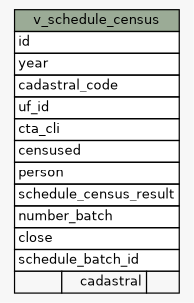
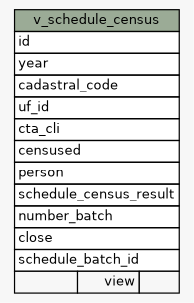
  digraph {
    bgcolor="#f7f7f7"
    rankdir=RL
-   n1 [fontname=Helvetica fontsize=11 label=<     <TABLE BORDER="0" CELLBORDER="1" CELLSPACING="0" BGCOLOR="#ffffff">       <TR><TD PORT="v_schedule_census.heading" COLSPAN="3" BGCOLOR="#9bab96" ALIGN="CENTER">v_schedule_census</TD></TR>       <TR><TD PORT="id" COLSPAN="3" ALIGN="LEFT">id</TD></TR>       <TR><TD PORT="year" COLSPAN="3" ALIGN="LEFT">year</TD></TR>       <TR><TD PORT="cadastral_code" COLSPAN="3" ALIGN="LEFT">cadastral_code</TD></TR>       <TR><TD PORT="uf_id" COLSPAN="3" ALIGN="LEFT">uf_id</TD></TR>       <TR><TD PORT="cta_cli" COLSPAN="3" ALIGN="LEFT">cta_cli</TD></TR>       <TR><TD PORT="censused" COLSPAN="3" ALIGN="LEFT">censused</TD></TR>       <TR><TD PORT="person" COLSPAN="3" ALIGN="LEFT">person</TD></TR>       <TR><TD PORT="schedule_census_result" COLSPAN="3" ALIGN="LEFT">schedule_census_result</TD></TR>       <TR><TD PORT="number_batch" COLSPAN="3" ALIGN="LEFT">number_batch</TD></TR>       <TR><TD PORT="close" COLSPAN="3" ALIGN="LEFT">close</TD></TR>       <TR><TD PORT="schedule_batch_id" COLSPAN="3" ALIGN="LEFT">schedule_batch_id</TD></TR>       <TR><TD ALIGN="LEFT" BGCOLOR="#f7f7f7">  </TD><TD ALIGN="RIGHT" BGCOLOR="#f7f7f7">cadastral</TD><TD ALIGN="RIGHT" BGCOLOR="#f7f7f7">  </TD></TR>     </TABLE>> shape=plaintext]
+   n1 [fontname=Helvetica fontsize=11 label=<     <TABLE BORDER="0" CELLBORDER="1" CELLSPACING="0" BGCOLOR="#ffffff">       <TR><TD PORT="v_schedule_census.heading" COLSPAN="3" BGCOLOR="#9bab96" ALIGN="CENTER">v_schedule_census</TD></TR>       <TR><TD PORT="id" COLSPAN="3" ALIGN="LEFT">id</TD></TR>       <TR><TD PORT="year" COLSPAN="3" ALIGN="LEFT">year</TD></TR>       <TR><TD PORT="cadastral_code" COLSPAN="3" ALIGN="LEFT">cadastral_code</TD></TR>       <TR><TD PORT="uf_id" COLSPAN="3" ALIGN="LEFT">uf_id</TD></TR>       <TR><TD PORT="cta_cli" COLSPAN="3" ALIGN="LEFT">cta_cli</TD></TR>       <TR><TD PORT="censused" COLSPAN="3" ALIGN="LEFT">censused</TD></TR>       <TR><TD PORT="person" COLSPAN="3" ALIGN="LEFT">person</TD></TR>       <TR><TD PORT="schedule_census_result" COLSPAN="3" ALIGN="LEFT">schedule_census_result</TD></TR>       <TR><TD PORT="number_batch" COLSPAN="3" ALIGN="LEFT">number_batch</TD></TR>       <TR><TD PORT="close" COLSPAN="3" ALIGN="LEFT">close</TD></TR>       <TR><TD PORT="schedule_batch_id" COLSPAN="3" ALIGN="LEFT">schedule_batch_id</TD></TR>       <TR><TD ALIGN="LEFT" BGCOLOR="#f7f7f7">  </TD><TD ALIGN="RIGHT" BGCOLOR="#f7f7f7">view</TD><TD ALIGN="RIGHT" BGCOLOR="#f7f7f7">  </TD></TR>     </TABLE>> shape=plaintext]
  }
